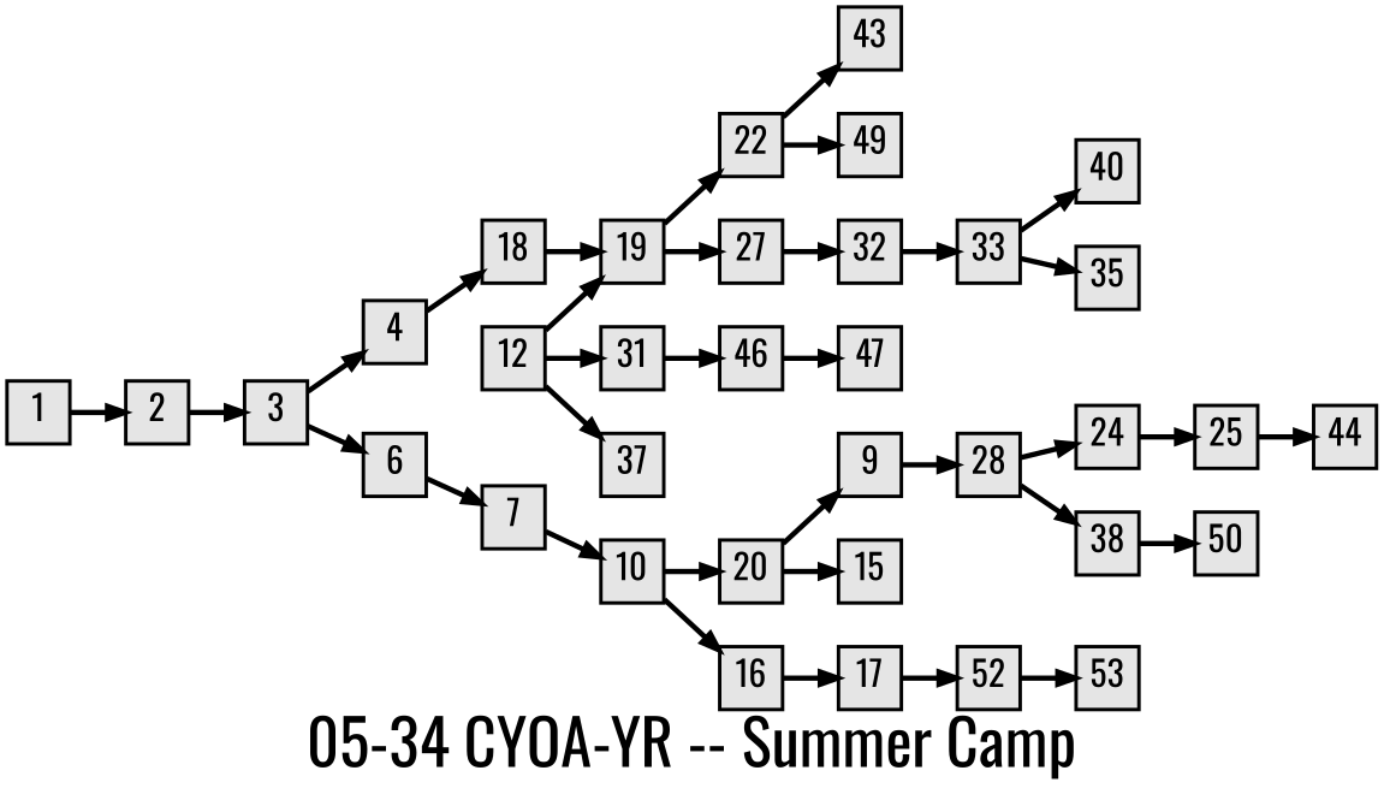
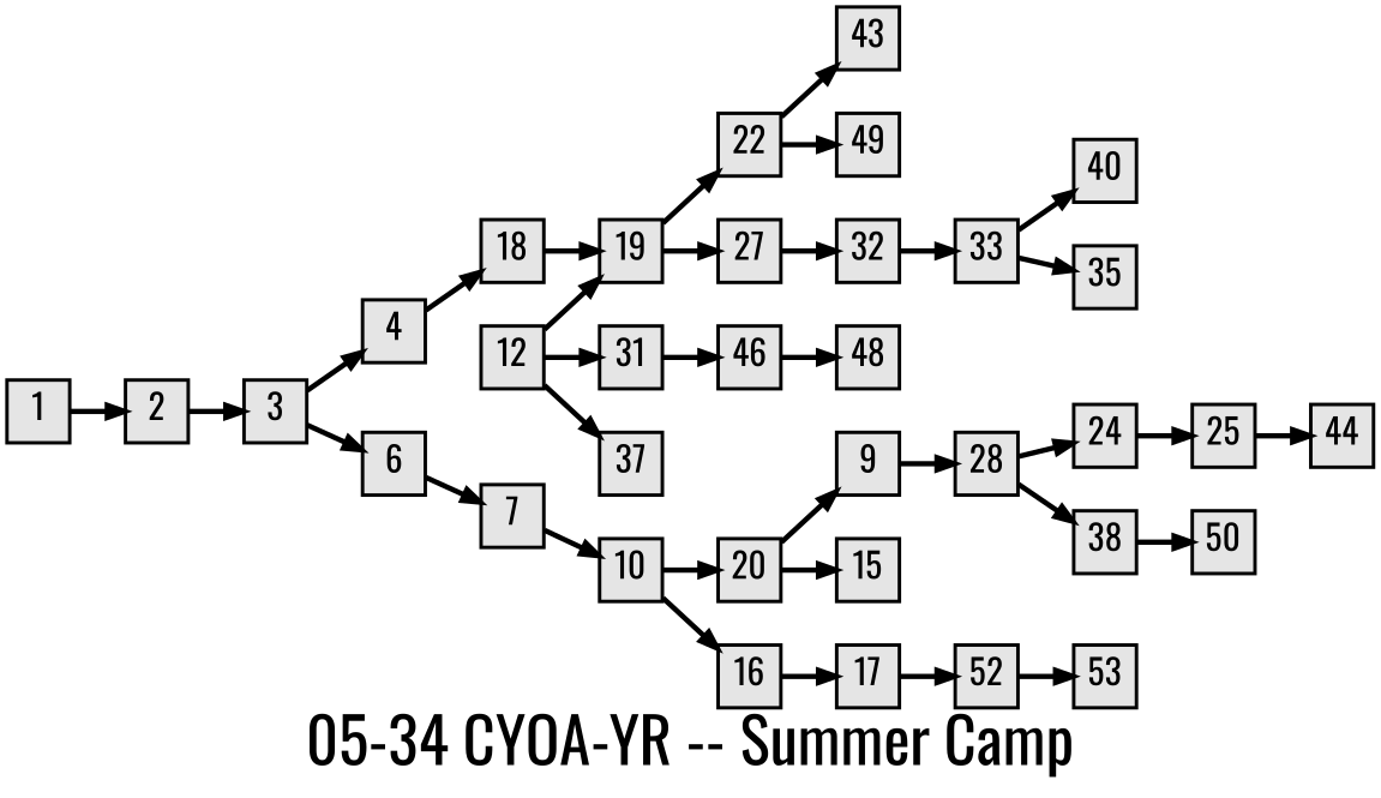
  digraph {
    fontname=Oswald
    fontsize=36
    label="05-34 CYOA-YR -- Summer Camp"
    nodesep=0.35
    ordering=out
    rankdir=LR
    ranksep=0.45
    node [fillcolor=grey90 fixedsize=true fontname=Oswald fontsize=20 labelfloat=true margin="0,0" penwidth=2 regular=true shape=rect style=filled]
    edge [fontname=Oswald fontsize=12 labelfloat=true penwidth=3]
    1
    2
    3
    4
    6
    18
    7
    19
    10
    22
    27
    20
    16
    9
    15
    17
    28
    24
    38
    25
    50
    52
    12
    31
    37
    46
-   47
+   47 [label=48]
    53
    43
    49
    32
    33
    44
    40
    35
    1 -> 2
    2 -> 3
    3 -> 4
    3 -> 6
    4 -> 18
    6 -> 7
    18 -> 19
    7 -> 10
    19 -> 22
    19 -> 27
    10 -> 20
    10 -> 16
    22 -> 43
    22 -> 49
    27 -> 32
    20 -> 9
    20 -> 15
    16 -> 17
    9 -> 28
    17 -> 52
    28 -> 24
    28 -> 38
    24 -> 25
    38 -> 50
    25 -> 44
    52 -> 53
    12 -> 19
    12 -> 31
    12 -> 37
    31 -> 46
    46 -> 47
    32 -> 33
    33 -> 40
    33 -> 35
  }
